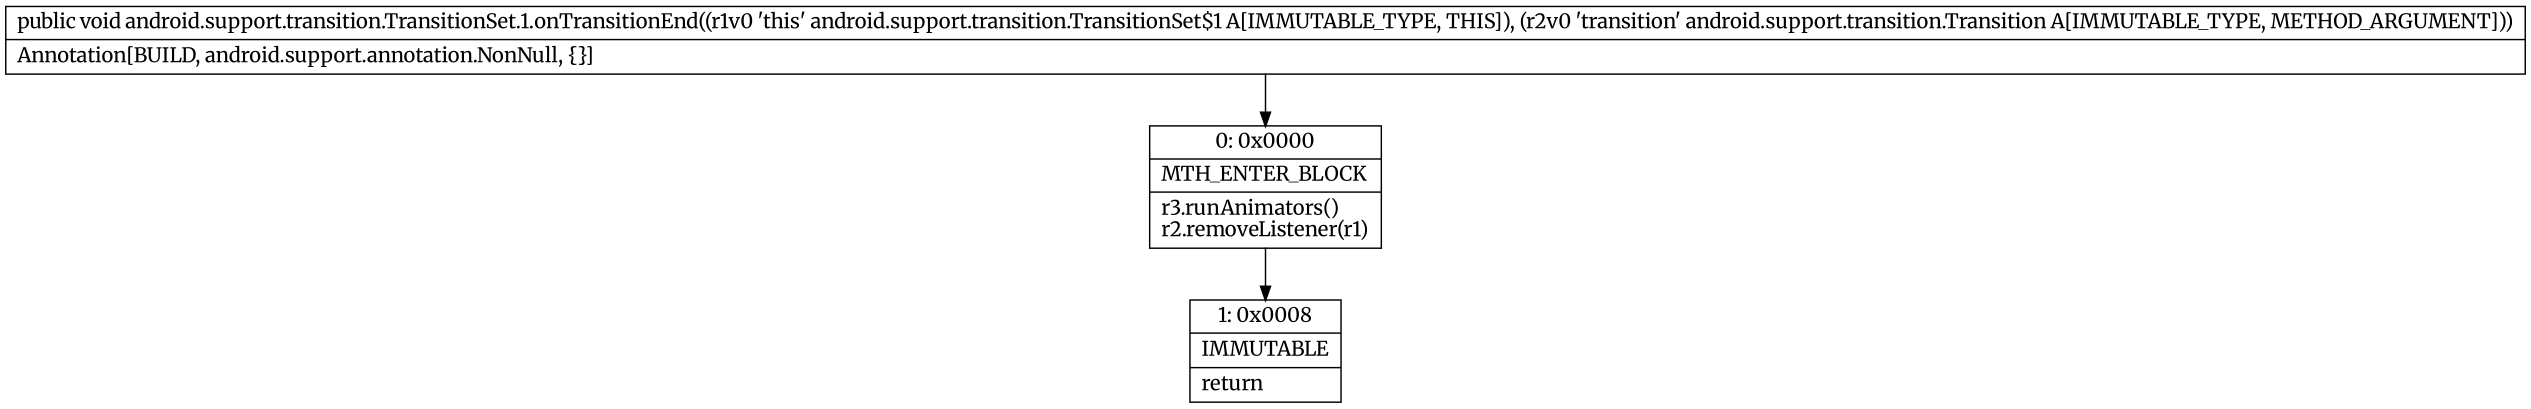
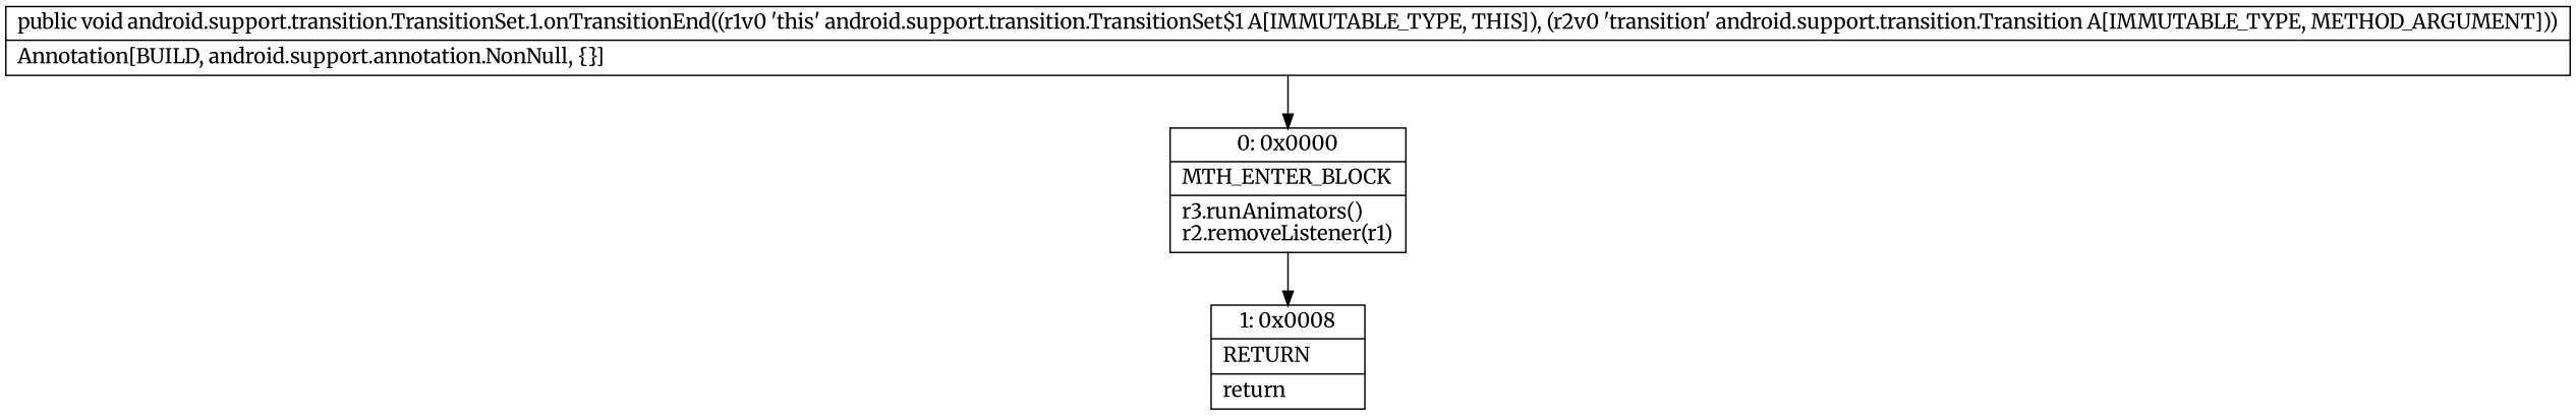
  digraph {
    fontname=Merriweather
    node [shape=record fontname=Merriweather]
    edge [fontname=Merriweather]
    n1 [label="{0\:\ 0x0000|MTH_ENTER_BLOCK\l|r3.runAnimators()\lr2.removeListener(r1)\l}"]
-   n2 [label="{1\:\ 0x0008|IMMUTABLE\l|return\l}"]
+   n2 [label="{1\:\ 0x0008|RETURN\l|return\l}"]
    n3 [label="{public void android.support.transition.TransitionSet.1.onTransitionEnd((r1v0 'this' android.support.transition.TransitionSet$1 A[IMMUTABLE_TYPE, THIS]), (r2v0 'transition' android.support.transition.Transition A[IMMUTABLE_TYPE, METHOD_ARGUMENT]))  | Annotation[BUILD, android.support.annotation.NonNull, \{\}]\l}"]
    n1 -> n2
    n3 -> n1
  }
